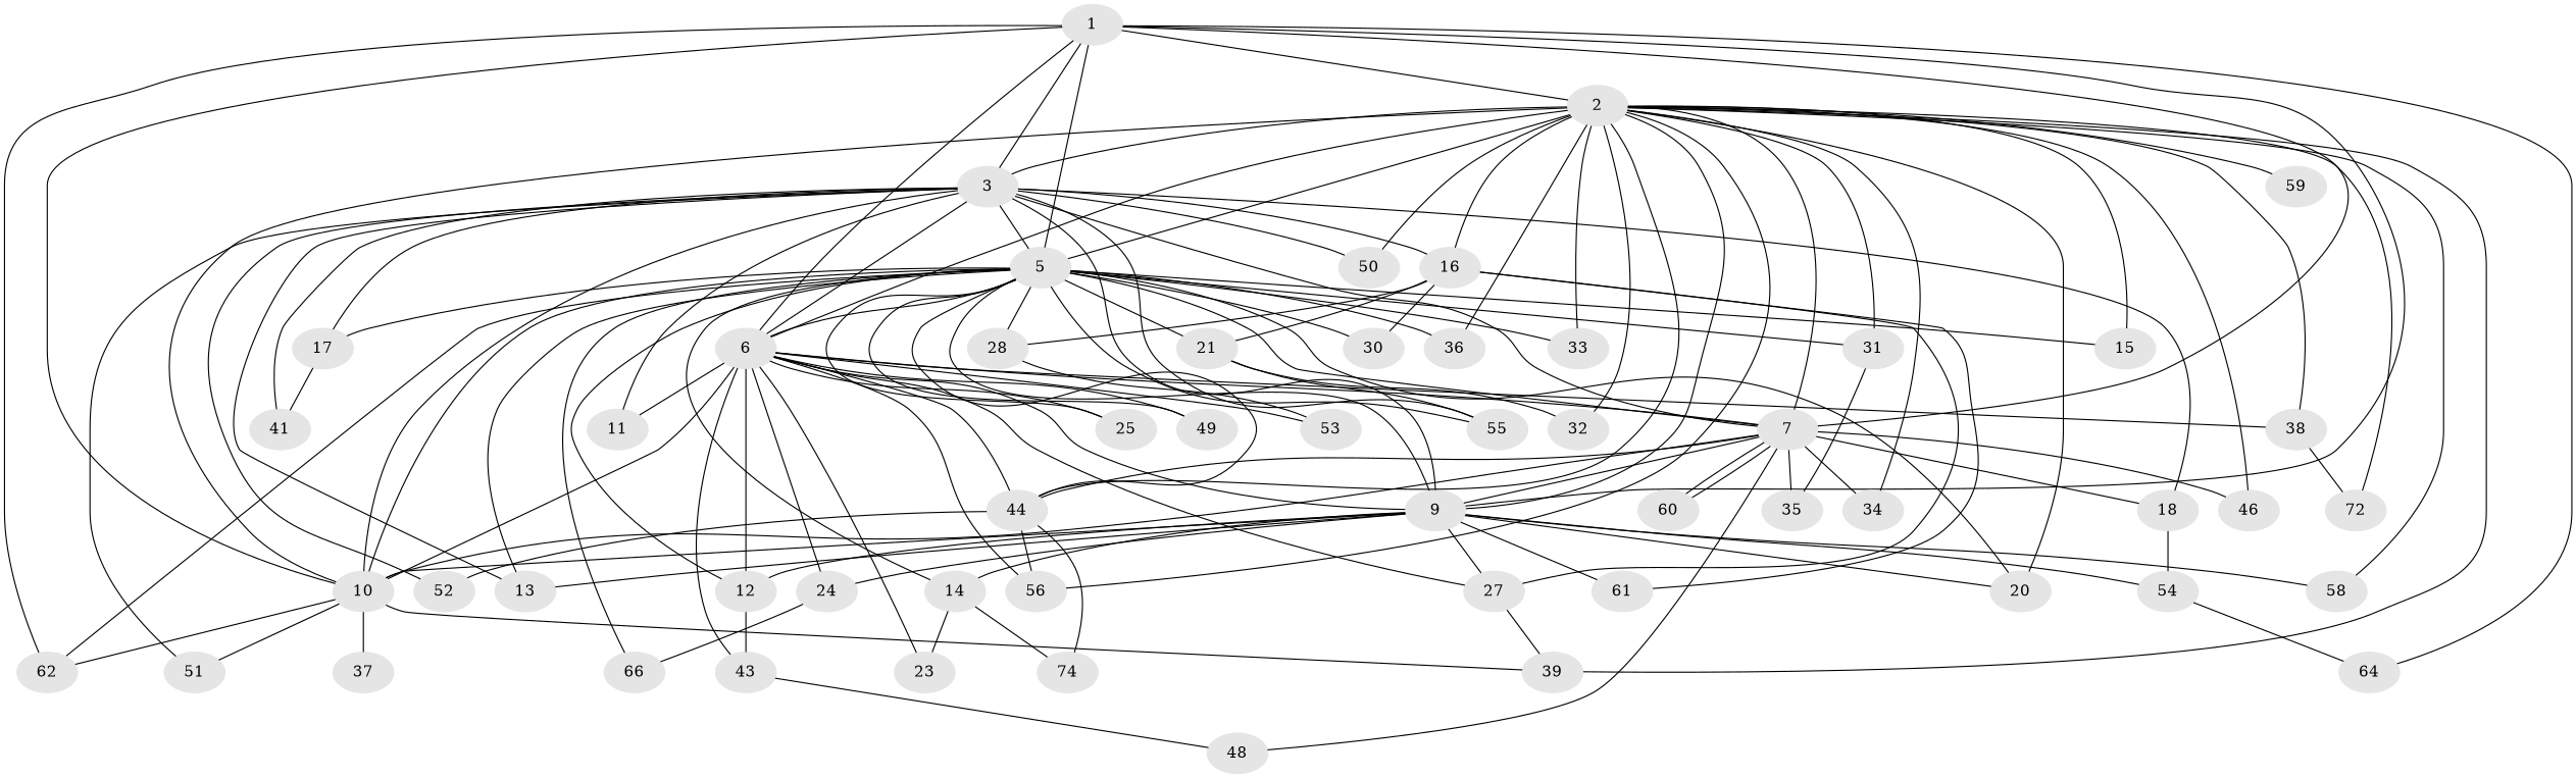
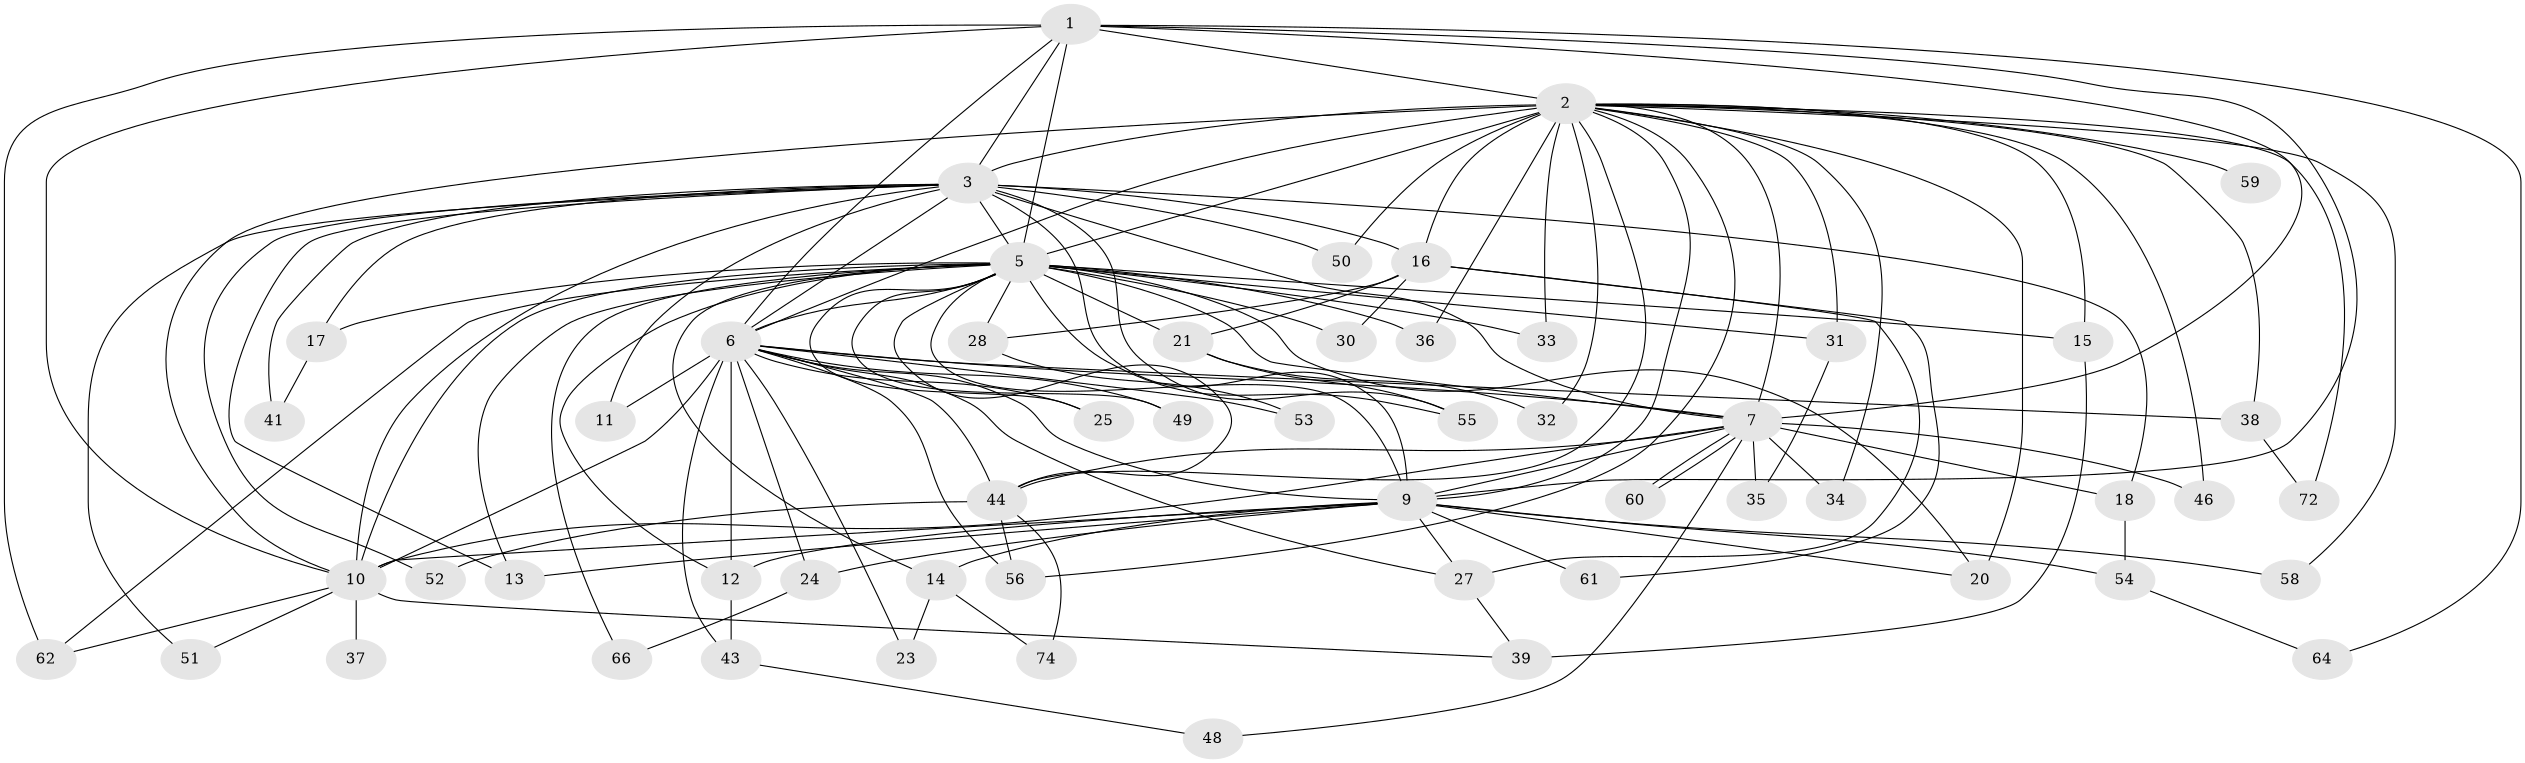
  graph {
    node [color=gray90 style=filled]
    1 [super="+68"]
    2 [super="+4"]
    3 [super="+8"]
    5 [super="+71"]
    6 [super="+29"]
    7 [super="+69"]
    9 [super="+22"]
    10 [super="+45"]
    62 [super="+65"]
    64
    15
    16 [super="+70"]
    20
    31
    32
    33
    34
    36
    38
    39 [super="+67"]
    44 [super="+47"]
    46
    50
    56 [super="+63"]
    58
    59
    72
    11
    13 [super="+57"]
    17
    18 [super="+42"]
    41
    51
    52
    55 [super="+73"]
    12 [super="+26"]
    14 [super="+19"]
    21
    25
    28
    30
    49
    66
    23
    24
    27 [super="+40"]
    43
    53
    35
    48
    60
    54
    61
    37
    74
    1 -- 2 [weight=2]
    1 -- 3 [weight=2]
    1 -- 5
    1 -- 6
    1 -- 7
    1 -- 9
    1 -- 10
    1 -- 62
    1 -- 64
    2 -- 3 [weight=4]
    2 -- 5 [weight=2]
    2 -- 6 [weight=2]
    2 -- 7 [weight=2]
    2 -- 9 [weight=2]
    2 -- 10 [weight=2]
    2 -- 15
    2 -- 16
    2 -- 20
    2 -- 31
    2 -- 32
    2 -- 33
    2 -- 34
    2 -- 36
    2 -- 38
-   2 -- 39
+   15 -- 39
    2 -- 44
    2 -- 46
    2 -- 50
    2 -- 56
    2 -- 58
    2 -- 59
    2 -- 72
    3 -- 5 [weight=2]
    3 -- 6 [weight=2]
    3 -- 7 [weight=2]
    3 -- 9 [weight=2]
    3 -- 10 [weight=3]
    3 -- 16 [weight=2]
    3 -- 50
    3 -- 11
    3 -- 13
    3 -- 17
    3 -- 18 [weight=2]
    3 -- 41
    3 -- 51
    3 -- 52
    3 -- 55
    5 -- 6 [weight=2]
    5 -- 7
    5 -- 9
    5 -- 10
    5 -- 62 [weight=2]
    5 -- 15
    5 -- 20
    5 -- 31
    5 -- 33 [weight=2]
    5 -- 36
    5 -- 44
    5 -- 13
    5 -- 17
    5 -- 55
    5 -- 12
    5 -- 14
    5 -- 21
    5 -- 25
    5 -- 28
    5 -- 30
    5 -- 49
    5 -- 66
    6 -- 7
    6 -- 9
    6 -- 10
    6 -- 38
    6 -- 44
    6 -- 56
    6 -- 11
    6 -- 12
    6 -- 25
    6 -- 49
    6 -- 23
    6 -- 24
    6 -- 27
    6 -- 43
    6 -- 53
    7 -- 9
    7 -- 10
    7 -- 34
    7 -- 44
    7 -- 46
    7 -- 18
    7 -- 35
    7 -- 48
    7 -- 60
    7 -- 60
    9 -- 10
    9 -- 20
    9 -- 58
    9 -- 13
    9 -- 12
    9 -- 14 [weight=2]
    9 -- 24
    9 -- 27
    9 -- 54
    9 -- 61
    10 -- 62
    10 -- 39
    10 -- 51
    10 -- 37
    16 -- 21
    16 -- 28
    16 -- 30
    16 -- 27
    16 -- 61
    31 -- 35
    38 -- 72
    44 -- 56
    44 -- 52
    44 -- 74
    17 -- 41
    18 -- 54
    12 -- 43
    14 -- 23
    14 -- 74
    21 -- 32
    21 -- 55
    28 -- 53
    24 -- 66
    27 -- 39
    43 -- 48
    54 -- 64
  }
